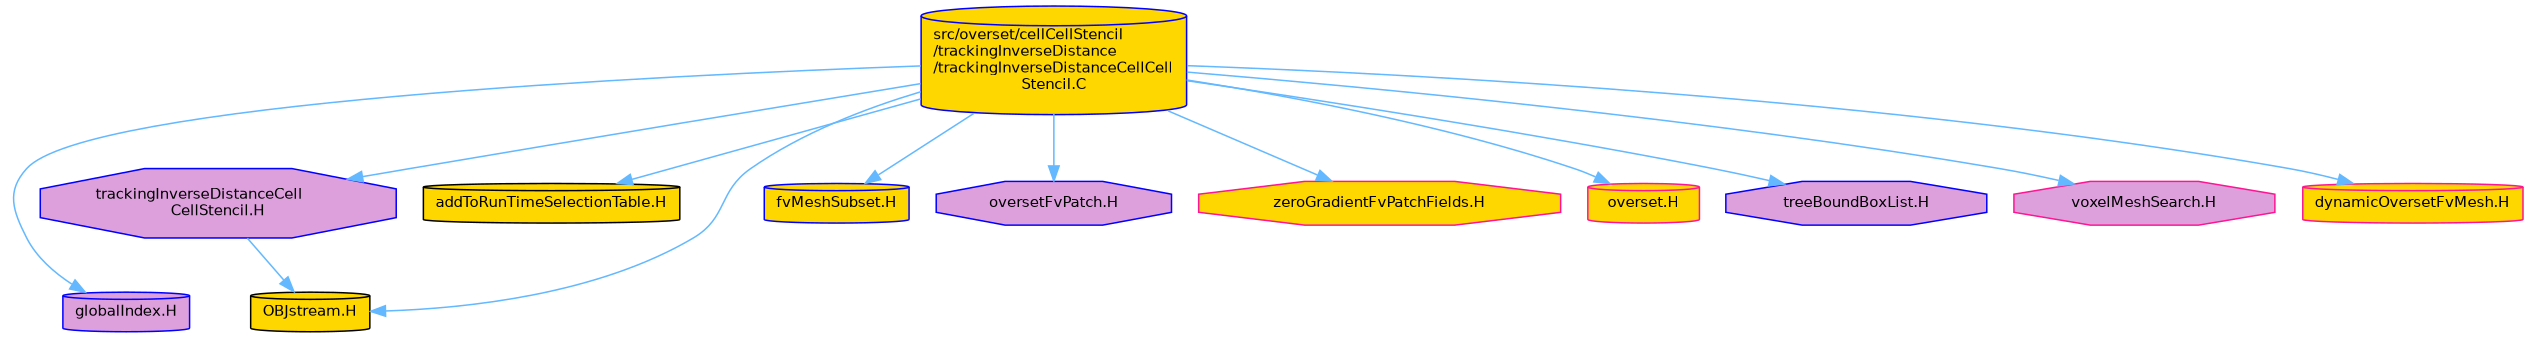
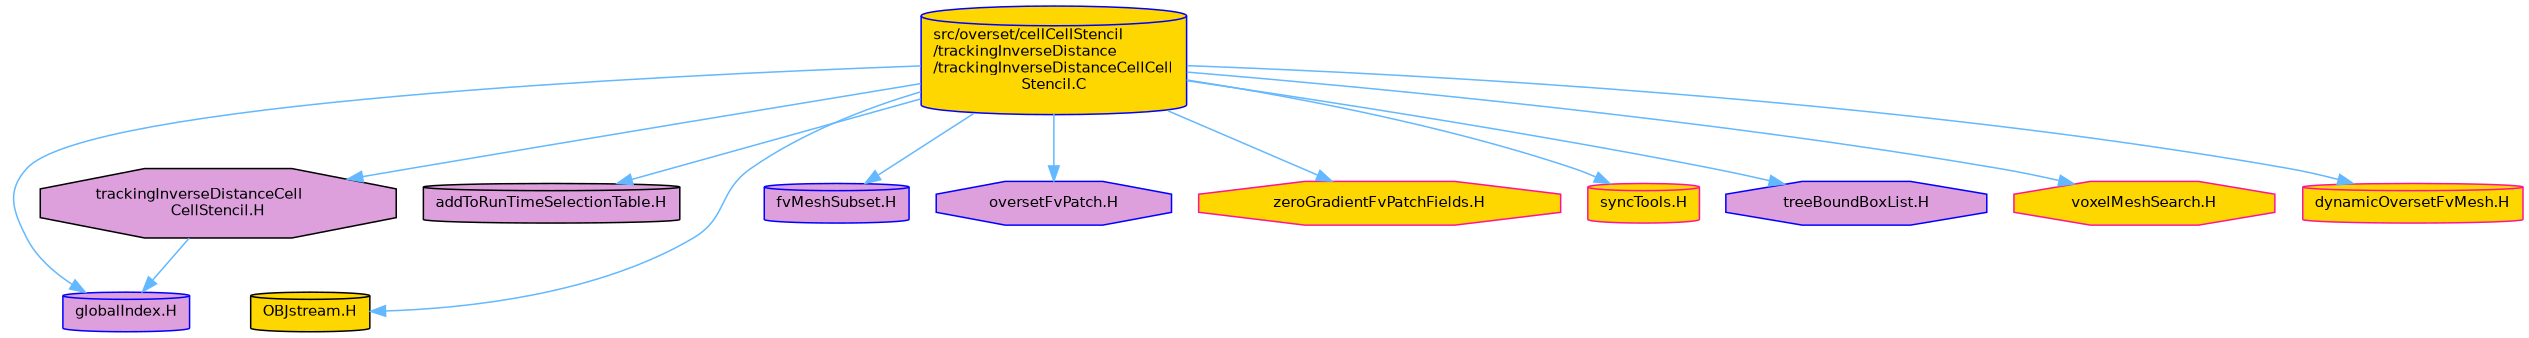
  digraph {
    node [color=blue fillcolor=gold fontname=Helvetica fontsize=10 shape=cylinder style=filled]
    edge [color=steelblue1 fontname=Helvetica fontsize=10 labelfontname=Helvetica labelfontsize=10 style=solid]
    n1 [fontcolor=black height=0.2 label="src/overset/cellCellStencil\l/trackingInverseDistance\l/trackingInverseDistanceCellCell\lStencil.C" width=0.4]
-   n2 [fillcolor=plum height=0.2 label="trackingInverseDistanceCell\lCellStencil.H" shape=octagon width=0.4]
+   n2 [color=black fillcolor=plum height=0.2 label="trackingInverseDistanceCell\lCellStencil.H" shape=octagon width=0.4]
    n3 [fillcolor=plum height=0.2 label="globalIndex.H" width=0.4]
-   n4 [color=black height=0.2 label="addToRunTimeSelectionTable.H" width=0.4]
+   n4 [color=black fillcolor=plum height=0.2 label="addToRunTimeSelectionTable.H" width=0.4]
    n5 [color=black height=0.2 label="OBJstream.H" width=0.4]
-   n6 [height=0.2 label="fvMeshSubset.H" width=0.4]
+   n6 [fillcolor=plum height=0.2 label="fvMeshSubset.H" width=0.4]
    n7 [fillcolor=plum height=0.2 label="oversetFvPatch.H" shape=octagon width=0.4]
    n8 [color=deeppink height=0.2 label="zeroGradientFvPatchFields.H" shape=octagon width=0.4]
-   n9 [color=deeppink height=0.2 label="overset.H" width=0.4]
+   n9 [color=deeppink height=0.2 label="syncTools.H" width=0.4]
    n10 [fillcolor=plum height=0.2 label="treeBoundBoxList.H" shape=octagon width=0.4]
-   n11 [color=deeppink fillcolor=plum height=0.2 label="voxelMeshSearch.H" shape=octagon width=0.4]
+   n11 [color=deeppink height=0.2 label="voxelMeshSearch.H" shape=octagon width=0.4]
    n12 [color=deeppink height=0.2 label="dynamicOversetFvMesh.H" width=0.4]
    n1 -> n2
    n1 -> n3
    n1 -> n4
    n1 -> n5
    n1 -> n6
    n1 -> n7
    n1 -> n8
    n1 -> n9
    n1 -> n10
    n1 -> n11
    n1 -> n12
-   n2 -> n5
+   n2 -> n3
  }
